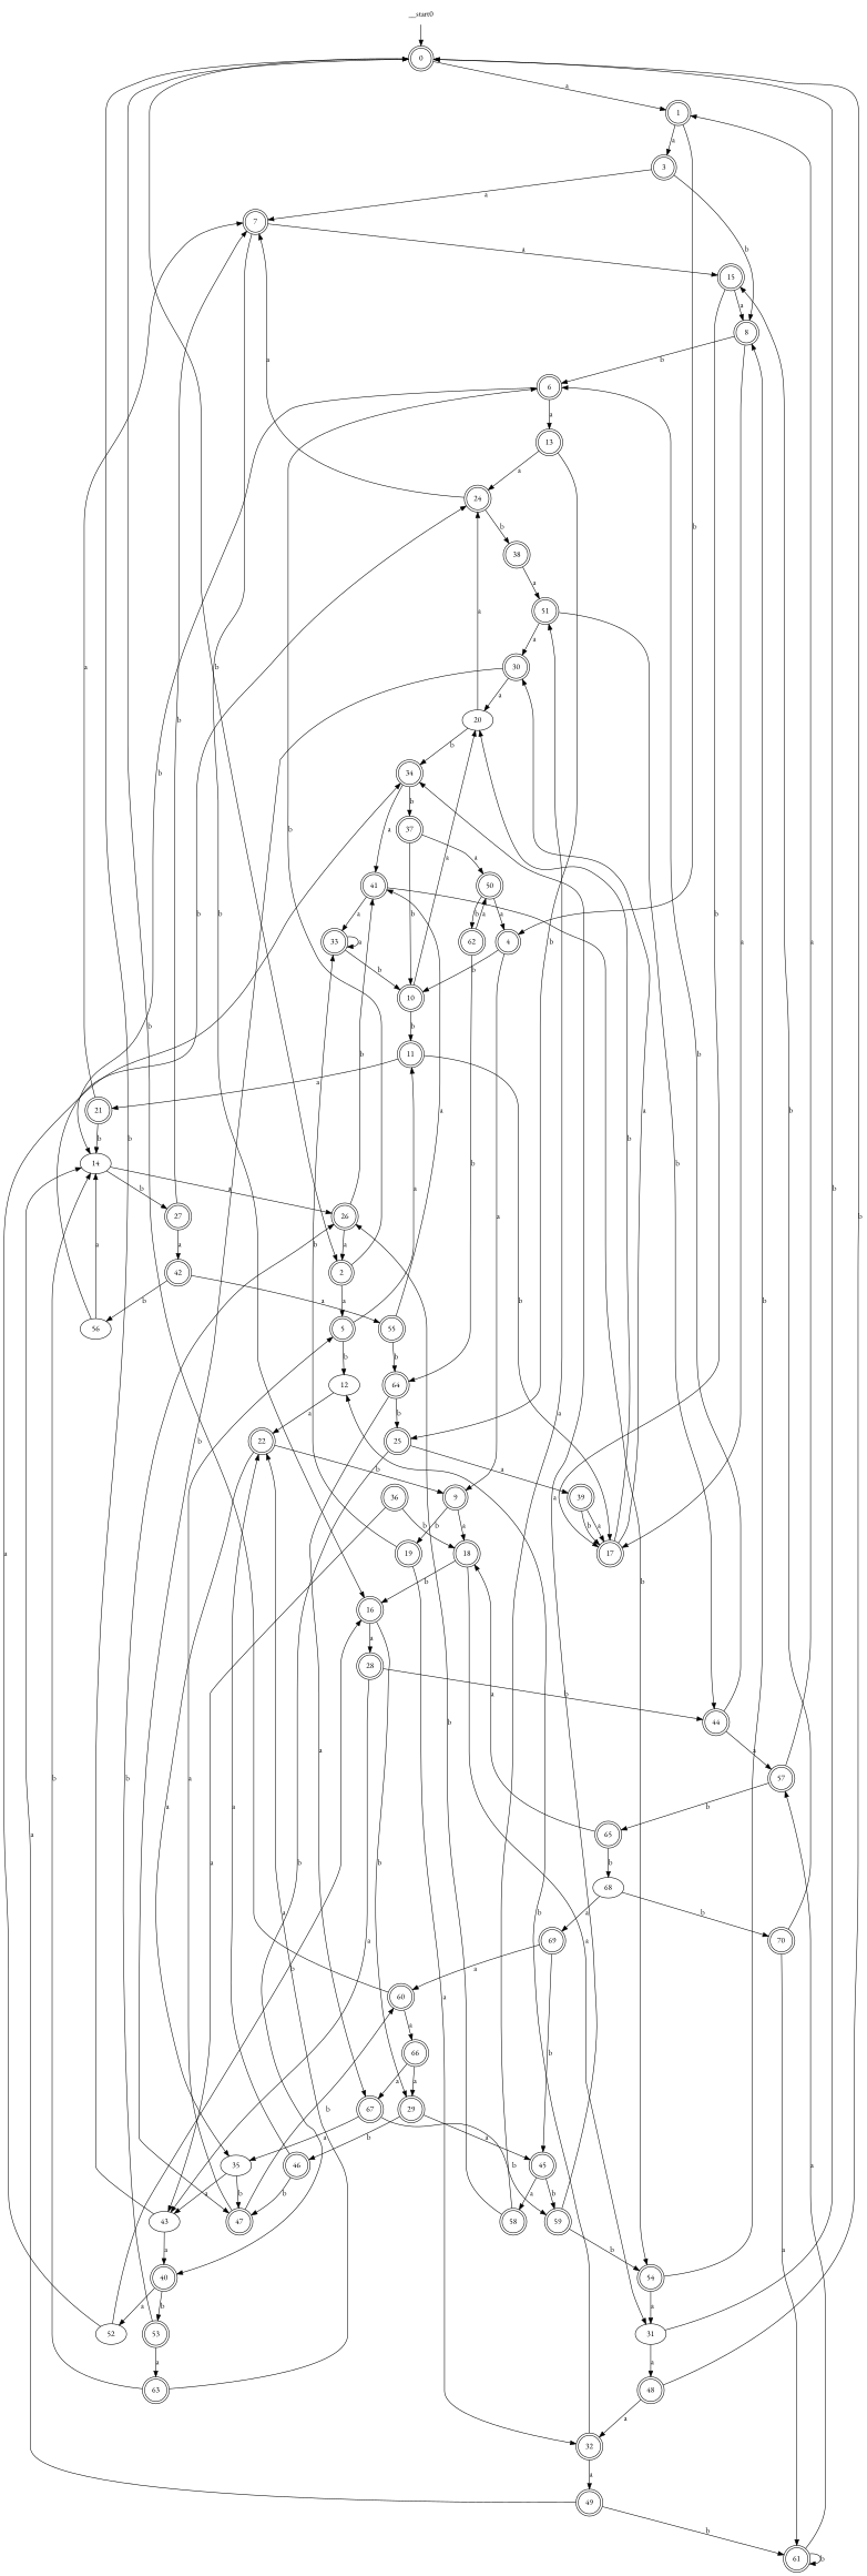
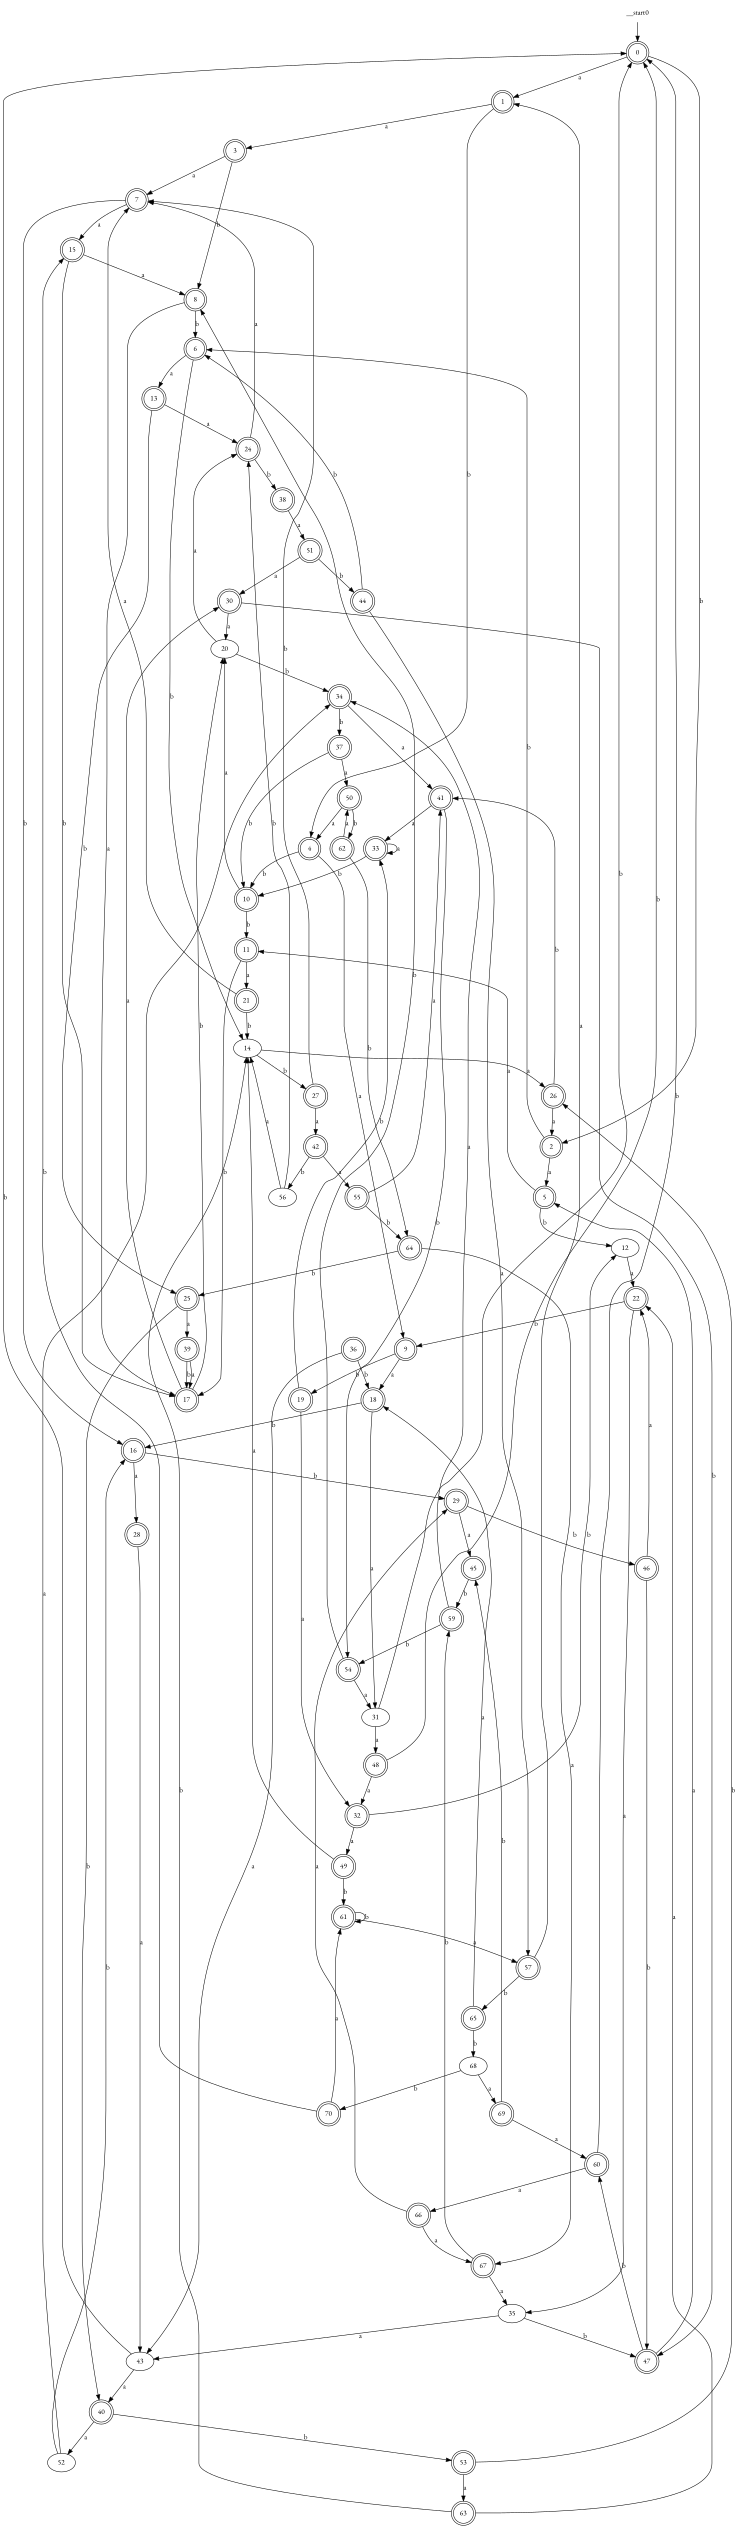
  digraph {
    fontname="EB Garamond"
    node [fontname="EB Garamond" shape=doublecircle]
    edge [fontname="EB Garamond"]
    __start0 [shape=none]
    0
    1
    2
    3
    4
    5
    6
    7
    8
    9
    10
    11
    12 [shape=""]
    13
    14 [shape=""]
    15
    16
    17
    18
    19
    20 [shape=""]
    21
    22
    24
    25
    26
    27
    28
    29
    30
    31 [shape=""]
    32
    33
    34
    35 [shape=""]
    38
    39
    40
    41
    42
    43 [shape=""]
    44
    45
    46
    47
    48
    49
    37
    36
    50
    51
    52 [shape=""]
    53
    54
    55
    56 [shape=""]
    57
-   58
    59
    60
    61
    62
    63
    64
    65
    66
    67
    68 [shape=""]
    69
    70
    __start0 -> 0
    0 -> 1 [label=a]
    0 -> 2 [label=b]
    1 -> 3 [label=a]
    1 -> 4 [label=b]
    2 -> 5 [label=a]
    2 -> 6 [label=b]
    3 -> 7 [label=a]
    3 -> 8 [label=b]
    4 -> 9 [label=a]
    4 -> 10 [label=b]
    5 -> 11 [label=a]
    5 -> 12 [label=b]
    6 -> 13 [label=a]
    6 -> 14 [label=b]
    7 -> 15 [label=a]
    7 -> 16 [label=b]
    8 -> 6 [label=b]
    8 -> 17 [label=a]
    9 -> 18 [label=a]
    9 -> 19 [label=b]
    10 -> 11 [label=b]
    10 -> 20 [label=a]
    11 -> 17 [label=b]
    11 -> 21 [label=a]
    12 -> 22 [label=a]
    13 -> 24 [label=a]
    13 -> 25 [label=b]
    14 -> 26 [label=a]
    14 -> 27 [label=b]
    15 -> 8 [label=a]
    15 -> 17 [label=b]
    16 -> 28 [label=a]
    16 -> 29 [label=b]
    17 -> 20 [label=b]
    17 -> 30 [label=a]
    18 -> 16 [label=b]
    18 -> 31 [label=a]
    19 -> 32 [label=a]
    19 -> 33 [label=b]
    20 -> 24 [label=a]
    20 -> 34 [label=b]
    21 -> 7 [label=a]
    21 -> 14 [label=b]
    22 -> 9 [label=b]
    22 -> 35 [label=a]
    24 -> 7 [label=a]
    24 -> 38 [label=b]
    25 -> 39 [label=a]
    25 -> 40 [label=b]
    26 -> 2 [label=a]
    26 -> 41 [label=b]
    27 -> 7 [label=b]
    27 -> 42 [label=a]
    28 -> 43 [label=a]
-   28 -> 44 [label=b]
    29 -> 45 [label=a]
    29 -> 46 [label=b]
    30 -> 20 [label=a]
    30 -> 47 [label=b]
    31 -> 0 [label=b]
    31 -> 48 [label=a]
    32 -> 12 [label=b]
    32 -> 49 [label=a]
    33 -> 10 [label=b]
    33 -> 33 [label=a]
    34 -> 41 [label=a]
    34 -> 37 [label=b]
    35 -> 43 [label=a]
    35 -> 47 [label=b]
    38 -> 51 [label=a]
    39 -> 17 [label=a]
    39 -> 17 [label=b]
    40 -> 52 [label=a]
    40 -> 53 [label=b]
    41 -> 33 [label=a]
    41 -> 54 [label=b]
    42 -> 55 [label=a]
    42 -> 56 [label=b]
    43 -> 0 [label=b]
    43 -> 40 [label=a]
    44 -> 6 [label=b]
    44 -> 57 [label=a]
-   45 -> 58 [label=a]
    45 -> 59 [label=b]
    46 -> 22 [label=a]
    46 -> 47 [label=b]
    47 -> 5 [label=a]
    47 -> 60 [label=b]
    48 -> 0 [label=b]
    48 -> 32 [label=a]
    49 -> 14 [label=a]
    49 -> 61 [label=b]
    37 -> 10 [label=b]
    37 -> 50 [label=a]
    36 -> 18 [label=b]
    36 -> 43 [label=a]
    50 -> 4 [label=a]
    50 -> 62 [label=b]
    51 -> 30 [label=a]
    51 -> 44 [label=b]
    52 -> 16 [label=b]
    52 -> 34 [label=a]
    53 -> 26 [label=b]
    53 -> 63 [label=a]
    54 -> 8 [label=b]
    54 -> 31 [label=a]
    55 -> 41 [label=a]
    55 -> 64 [label=b]
    56 -> 14 [label=a]
    56 -> 24 [label=b]
    57 -> 1 [label=a]
    57 -> 65 [label=b]
-   58 -> 26 [label=b]
-   58 -> 51 [label=a]
    59 -> 34 [label=a]
    59 -> 54 [label=b]
    60 -> 0 [label=b]
    60 -> 66 [label=a]
    61 -> 57 [label=a]
    61 -> 61 [label=b]
    62 -> 50 [label=a]
    62 -> 64 [label=b]
    63 -> 14 [label=b]
    63 -> 22 [label=a]
    64 -> 25 [label=b]
    64 -> 67 [label=a]
    65 -> 18 [label=a]
    65 -> 68 [label=b]
    66 -> 29 [label=a]
    66 -> 67 [label=a]
    67 -> 35 [label=a]
    67 -> 59 [label=b]
    68 -> 69 [label=a]
    68 -> 70 [label=b]
    69 -> 45 [label=b]
    69 -> 60 [label=a]
    70 -> 15 [label=b]
    70 -> 61 [label=a]
  }
